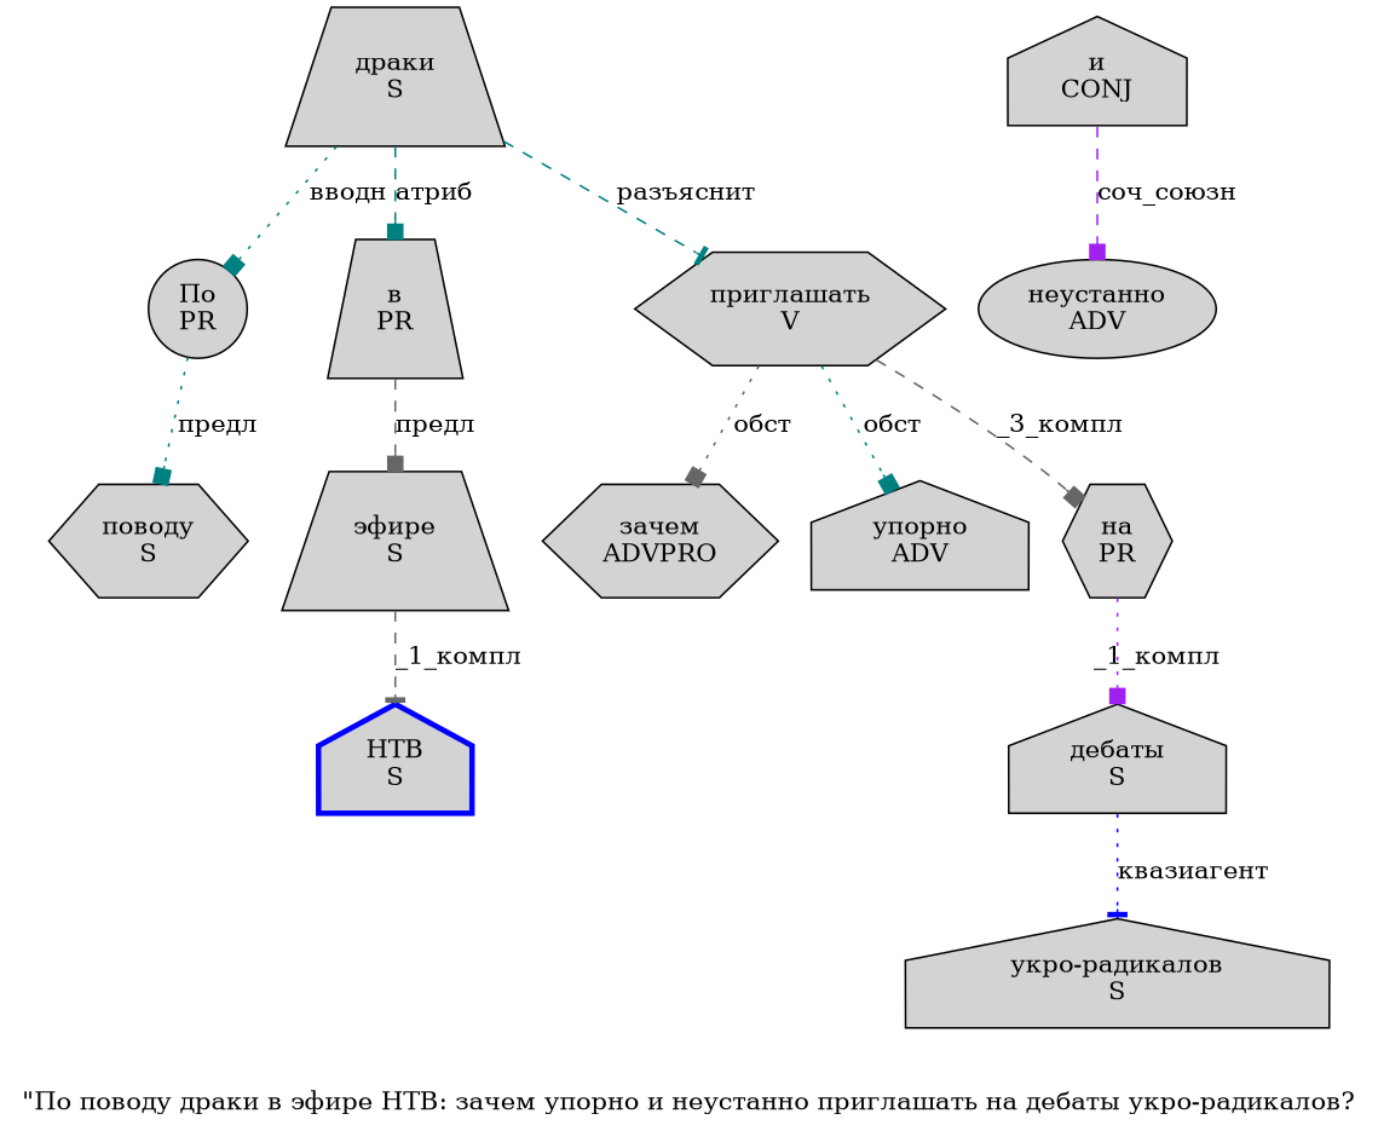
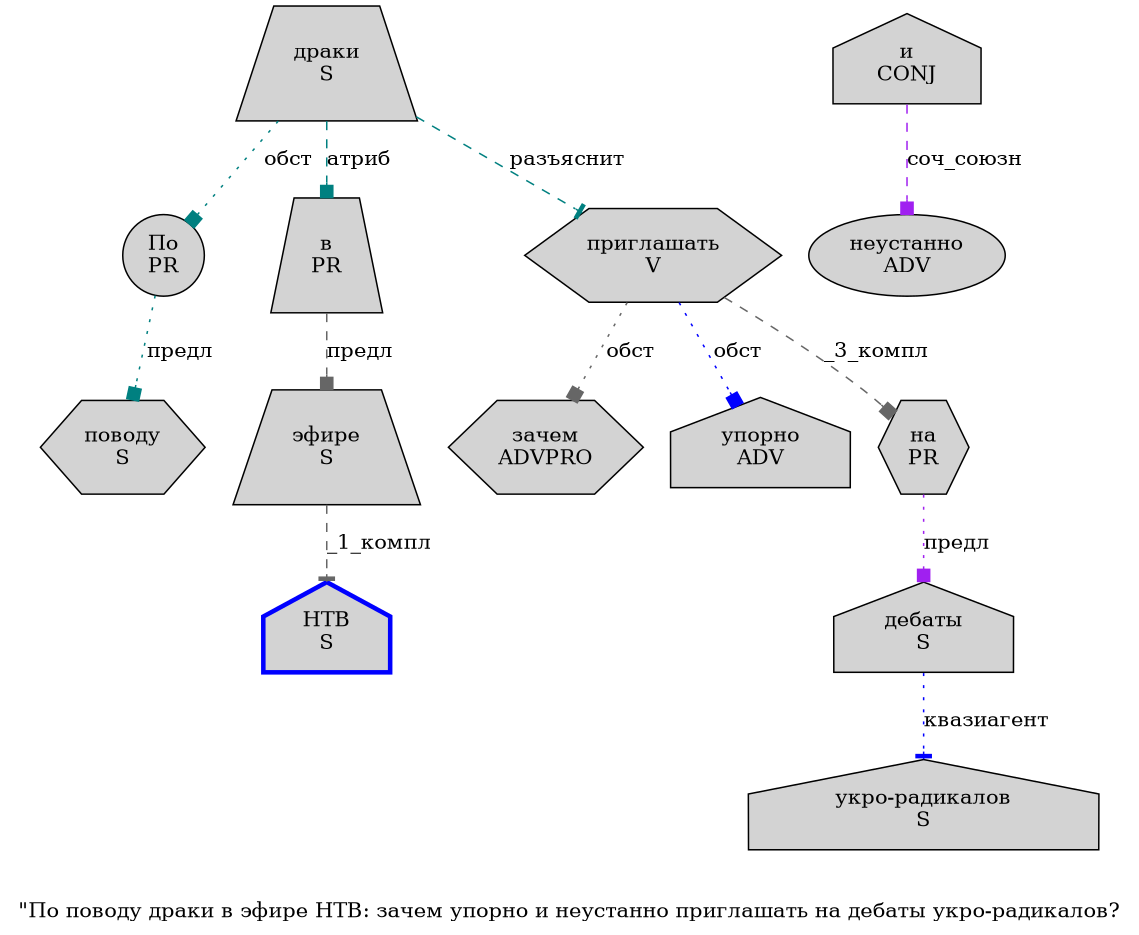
  digraph {
    label="\"По поводу драки в эфире НТВ: зачем упорно и неустанно приглашать на дебаты укро-радикалов?"
    node [fillcolor=lightgray penwidth=1 shape=house style=filled]
    edge [arrowhead=box color=teal style=dotted]
    n1 [label="По\nPR" shape=ellipse]
    n2 [label="поводу\nS" shape=hexagon]
    n3 [label="драки\nS" shape=trapezium]
    n4 [label="в\nPR" shape=trapezium]
    n5 [label="приглашать\nV" shape=hexagon]
    n6 [label="эфире\nS" shape=trapezium]
    n7 [label="зачем\nADVPRO" shape=hexagon]
    n8 [label="упорно\nADV"]
    n9 [label="на\nPR" shape=hexagon]
    n10 [color=blue label="НТВ\nS" penwidth=3]
    n11 [label="и\nCONJ"]
    n12 [label="неустанно\nADV" shape=ellipse]
    n13 [label="дебаты\nS"]
    n14 [label="укро-радикалов\nS"]
    n1 -> n2 [label="предл"]
-   n3 -> n1 [label="вводн"]
+   n3 -> n1 [label="обст"]
    n3 -> n4 [label="атриб" style=dashed]
    n3 -> n5 [arrowhead=tee label="разъяснит" style=dashed]
    n4 -> n6 [color=gray40 label="предл" style=dashed]
    n5 -> n7 [color=gray40 label="обст"]
-   n5 -> n8 [label="обст"]
+   n5 -> n8 [color=blue label="обст"]
    n5 -> n9 [color=gray40 label="_3_компл" style=dashed]
    n6 -> n10 [arrowhead=tee color=gray40 label="_1_компл" style=dashed]
-   n9 -> n13 [color=purple label="_1_компл"]
+   n9 -> n13 [color=purple label="предл"]
    n11 -> n12 [color=purple label="соч_союзн" style=dashed]
    n13 -> n14 [arrowhead=tee color=blue label="квазиагент"]
  }
